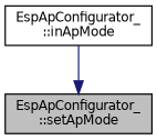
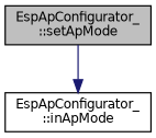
  digraph {
    rankdir=TB
    node [color=black fontname=Helvetica fontsize=10 shape=record style=filled]
    n1 [fillcolor=grey75 fontcolor=black height=0.2 label="EspApConfigurator_\l::setApMode" width=0.4]
    n2 [fillcolor=white height=0.2 label="EspApConfigurator_\l::inApMode" width=0.4]
-   n2 -> n1 [color=midnightblue fontname=Helvetica fontsize=10 labelfontname=Helvetica labelfontsize=10 style=solid]
+   n1 -> n2 [color=midnightblue fontname=Helvetica fontsize=10 labelfontname=Helvetica labelfontsize=10 style=solid]
  }
